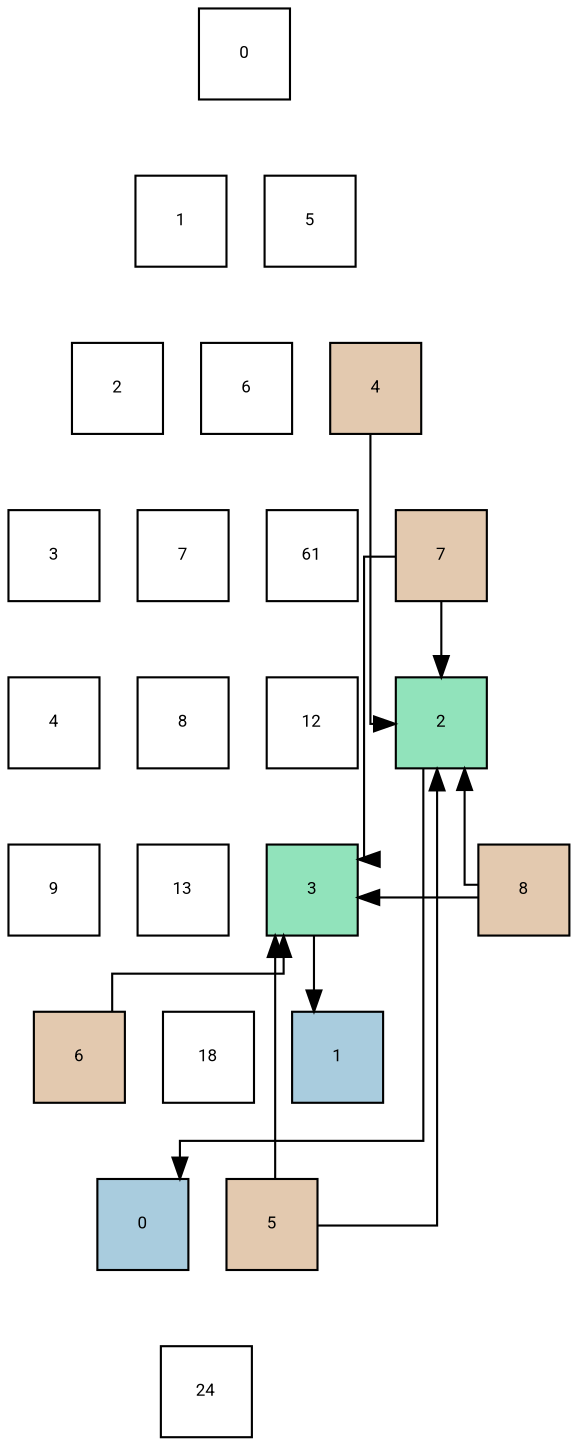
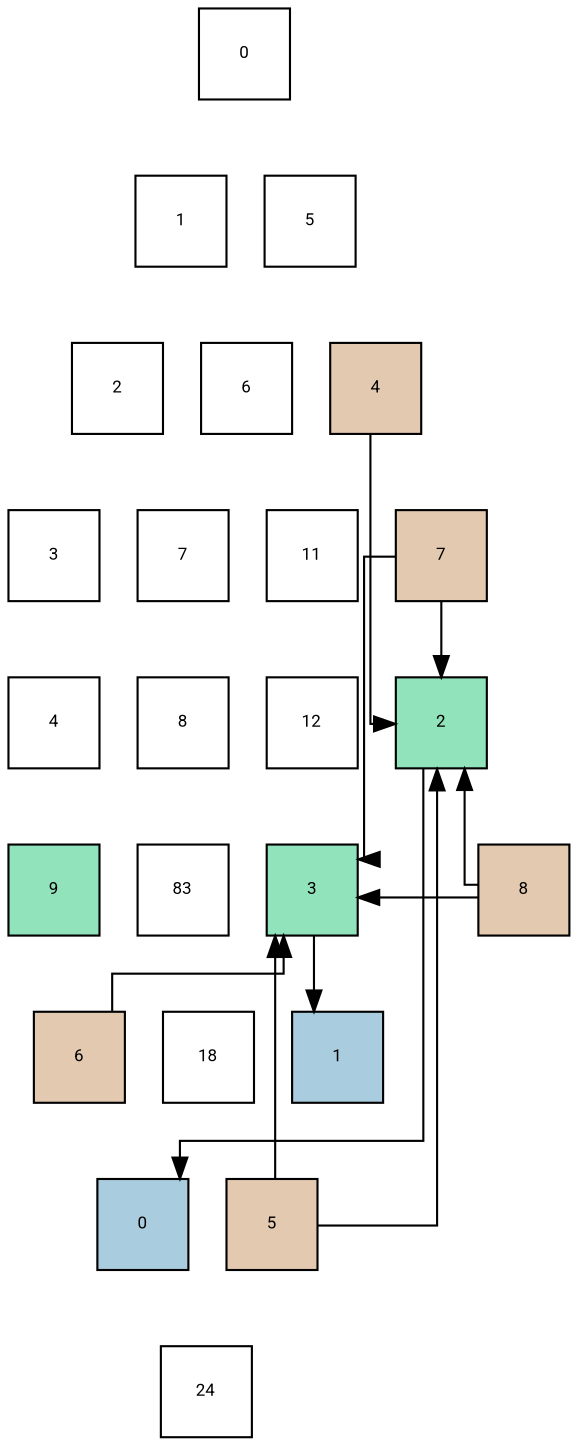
  digraph {
    fontname=Roboto
    rank=same
    rankdir=TB
    splines=ortho
    node [fillcolor="#ffffff" fixedsize=true fontname=Roboto fontsize=8 shape=square style=filled]
    edge [constraint=true fontname=Roboto style=invis]
    n1 [label=0 width=0.6]
    n2 [label=1 width=0.6]
    n3 [label=5 width=0.6]
    n4 [label=2 width=0.6]
    n5 [label=6 width=0.6]
    n6 [fillcolor="#e3c9af" label=4 width=0.6]
    n7 [label=3 width=0.6]
    n8 [label=7 width=0.6]
-   n9 [label=61 width=0.6]
+   n9 [label=11 width=0.6]
    n10 [label=4 width=0.6]
    n11 [label=8 width=0.6]
    n12 [label=12 width=0.6]
-   n13 [label=9 width=0.6]
-   n14 [label=13 width=0.6]
+   n13 [fillcolor="#91e3bb" label=9 width=0.6]
+   n14 [label=83 width=0.6]
    n15 [fillcolor="#e3c9af" label=6 width=0.6]
    n16 [fillcolor="#e3c9af" label=7 width=0.6]
    n17 [fillcolor="#91e3bb" label=2 width=0.6]
    n18 [fillcolor="#91e3bb" label=3 width=0.6]
    n19 [label=18 width=0.6]
    n20 [fillcolor="#a9ccde" label=0 width=0.6]
    n21 [fillcolor="#e3c9af" label=8 width=0.6]
    n22 [fillcolor="#a9ccde" label=1 width=0.6]
    n23 [fillcolor="#e3c9af" label=5 width=0.6]
    n24 [label=24 width=0.6]
    n1 -> n2
    n1 -> n3
    n2 -> n4
    n2 -> n5
    n3 -> n5
    n3 -> n6
    n4 -> n7
    n4 -> n8
    n5 -> n8
    n5 -> n9
    n6 -> n9
    n6 -> n16
    n6 -> n17 [constraint=false style=vis]
    n7 -> n10
    n7 -> n11
    n8 -> n11
    n8 -> n12
    n9 -> n12
    n9 -> n17
    n10 -> n13
    n11 -> n13
    n11 -> n14
    n12 -> n14
    n12 -> n18
    n13 -> n15
    n14 -> n15
    n14 -> n19
    n15 -> n18 [constraint=false style=vis]
    n15 -> n20
    n16 -> n17 [constraint=false style=vis]
    n16 -> n17
    n16 -> n18 [constraint=false style=vis]
    n17 -> n18
    n17 -> n20 [constraint=false style=vis]
    n17 -> n21
    n18 -> n19
    n18 -> n22 [constraint=false style=vis]
    n18 -> n22
    n19 -> n20
    n19 -> n23
    n20 -> n24
    n21 -> n17 [constraint=false style=vis]
    n21 -> n18 [constraint=false style=vis]
    n21 -> n22
    n22 -> n23
    n23 -> n17 [constraint=false style=vis]
    n23 -> n18 [constraint=false style=vis]
    n23 -> n24
  }
